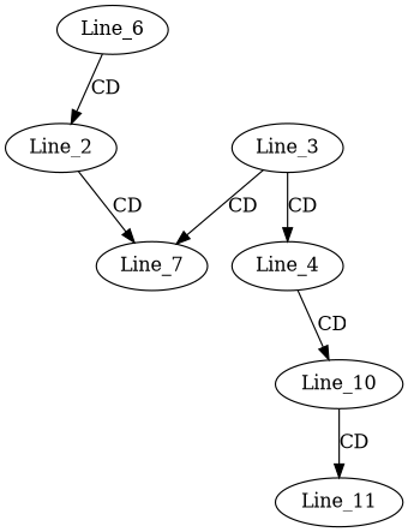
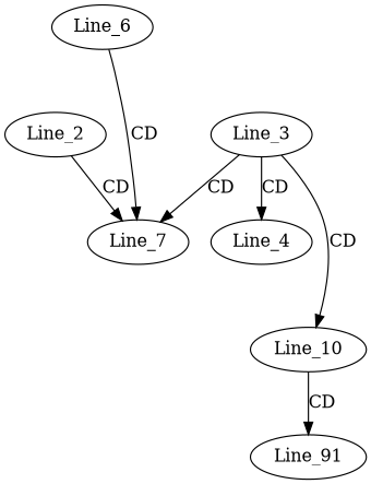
  digraph {
    n1 [label=Line_6]
    Line_2
    Line_7
    Line_3
    Line_4
    Line_10
-   Line_11
-   n1 -> Line_2 [label=CD]
+   Line_11 [label=Line_91]
+   n1 -> Line_7 [label=CD]
    Line_2 -> Line_7 [label=CD]
    Line_3 -> Line_7 [label=CD]
    Line_3 -> Line_4 [label=CD]
-   Line_4 -> Line_10 [label=CD]
+   Line_3 -> Line_10 [label=CD]
    Line_10 -> Line_11 [label=CD]
  }
